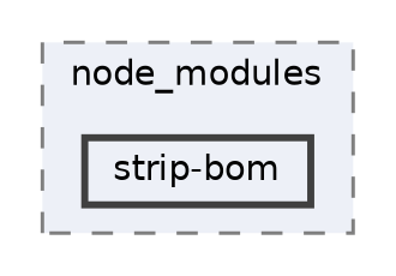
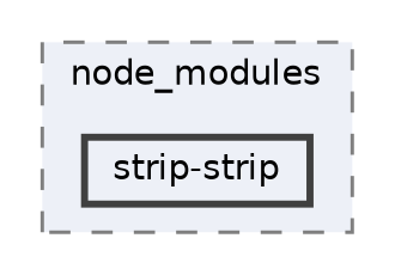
  digraph {
    compound=true
-   n1 [color=grey25 fillcolor="#edf0f7" fontname=Helvetica fontsize=10 height=0.2 label="strip-bom" shape=box style="filled,bold" width=0.4]
+   n1 [color=grey25 fillcolor="#edf0f7" fontname=Helvetica fontsize=10 height=0.2 label="strip-strip" shape=box style="filled,bold" width=0.4]
    subgraph cluster_1 {
      bgcolor="#edf0f7"
      fontname=Helvetica
      fontsize=10
      label=node_modules
      pencolor=grey50
      style="filled,dashed"
      n1
    }
  }
